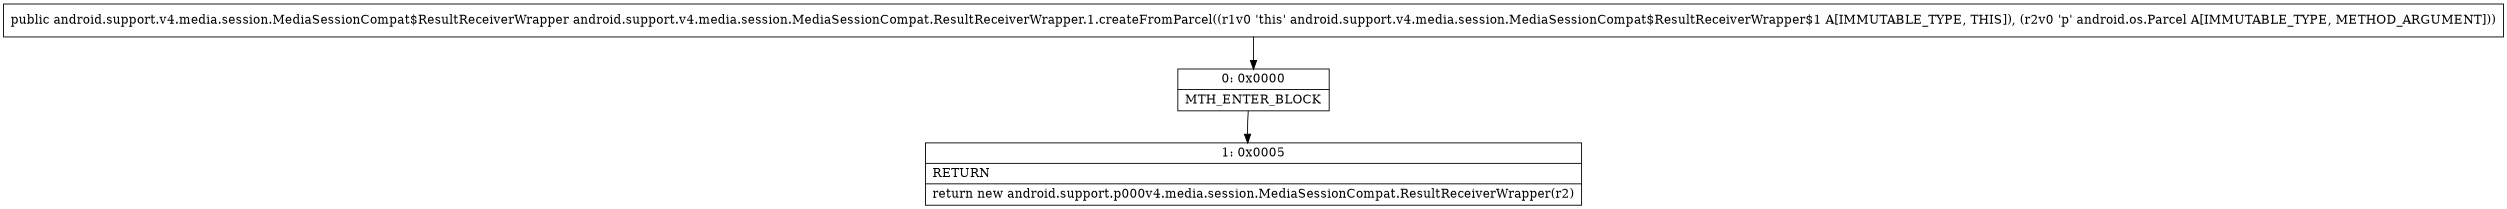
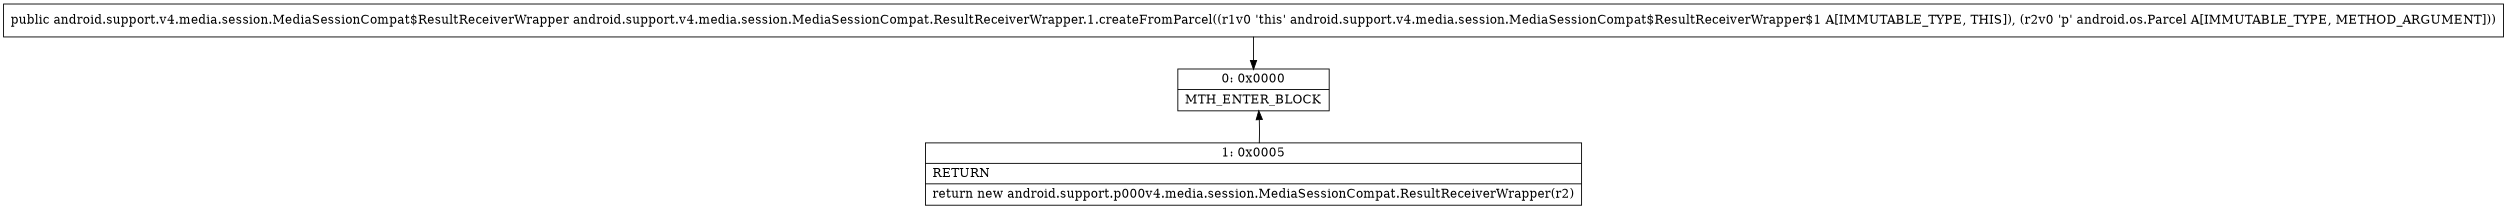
  digraph {
    node [shape=record]
    n1 [label="{0\:\ 0x0000|MTH_ENTER_BLOCK\l}"]
    n2 [label="{1\:\ 0x0005|RETURN\l|return new android.support.p000v4.media.session.MediaSessionCompat.ResultReceiverWrapper(r2)\l}"]
    n3 [label="{public android.support.v4.media.session.MediaSessionCompat$ResultReceiverWrapper android.support.v4.media.session.MediaSessionCompat.ResultReceiverWrapper.1.createFromParcel((r1v0 'this' android.support.v4.media.session.MediaSessionCompat$ResultReceiverWrapper$1 A[IMMUTABLE_TYPE, THIS]), (r2v0 'p' android.os.Parcel A[IMMUTABLE_TYPE, METHOD_ARGUMENT])) }"]
-   n1 -> n2
+   n2 -> n1
    n3 -> n1
  }
